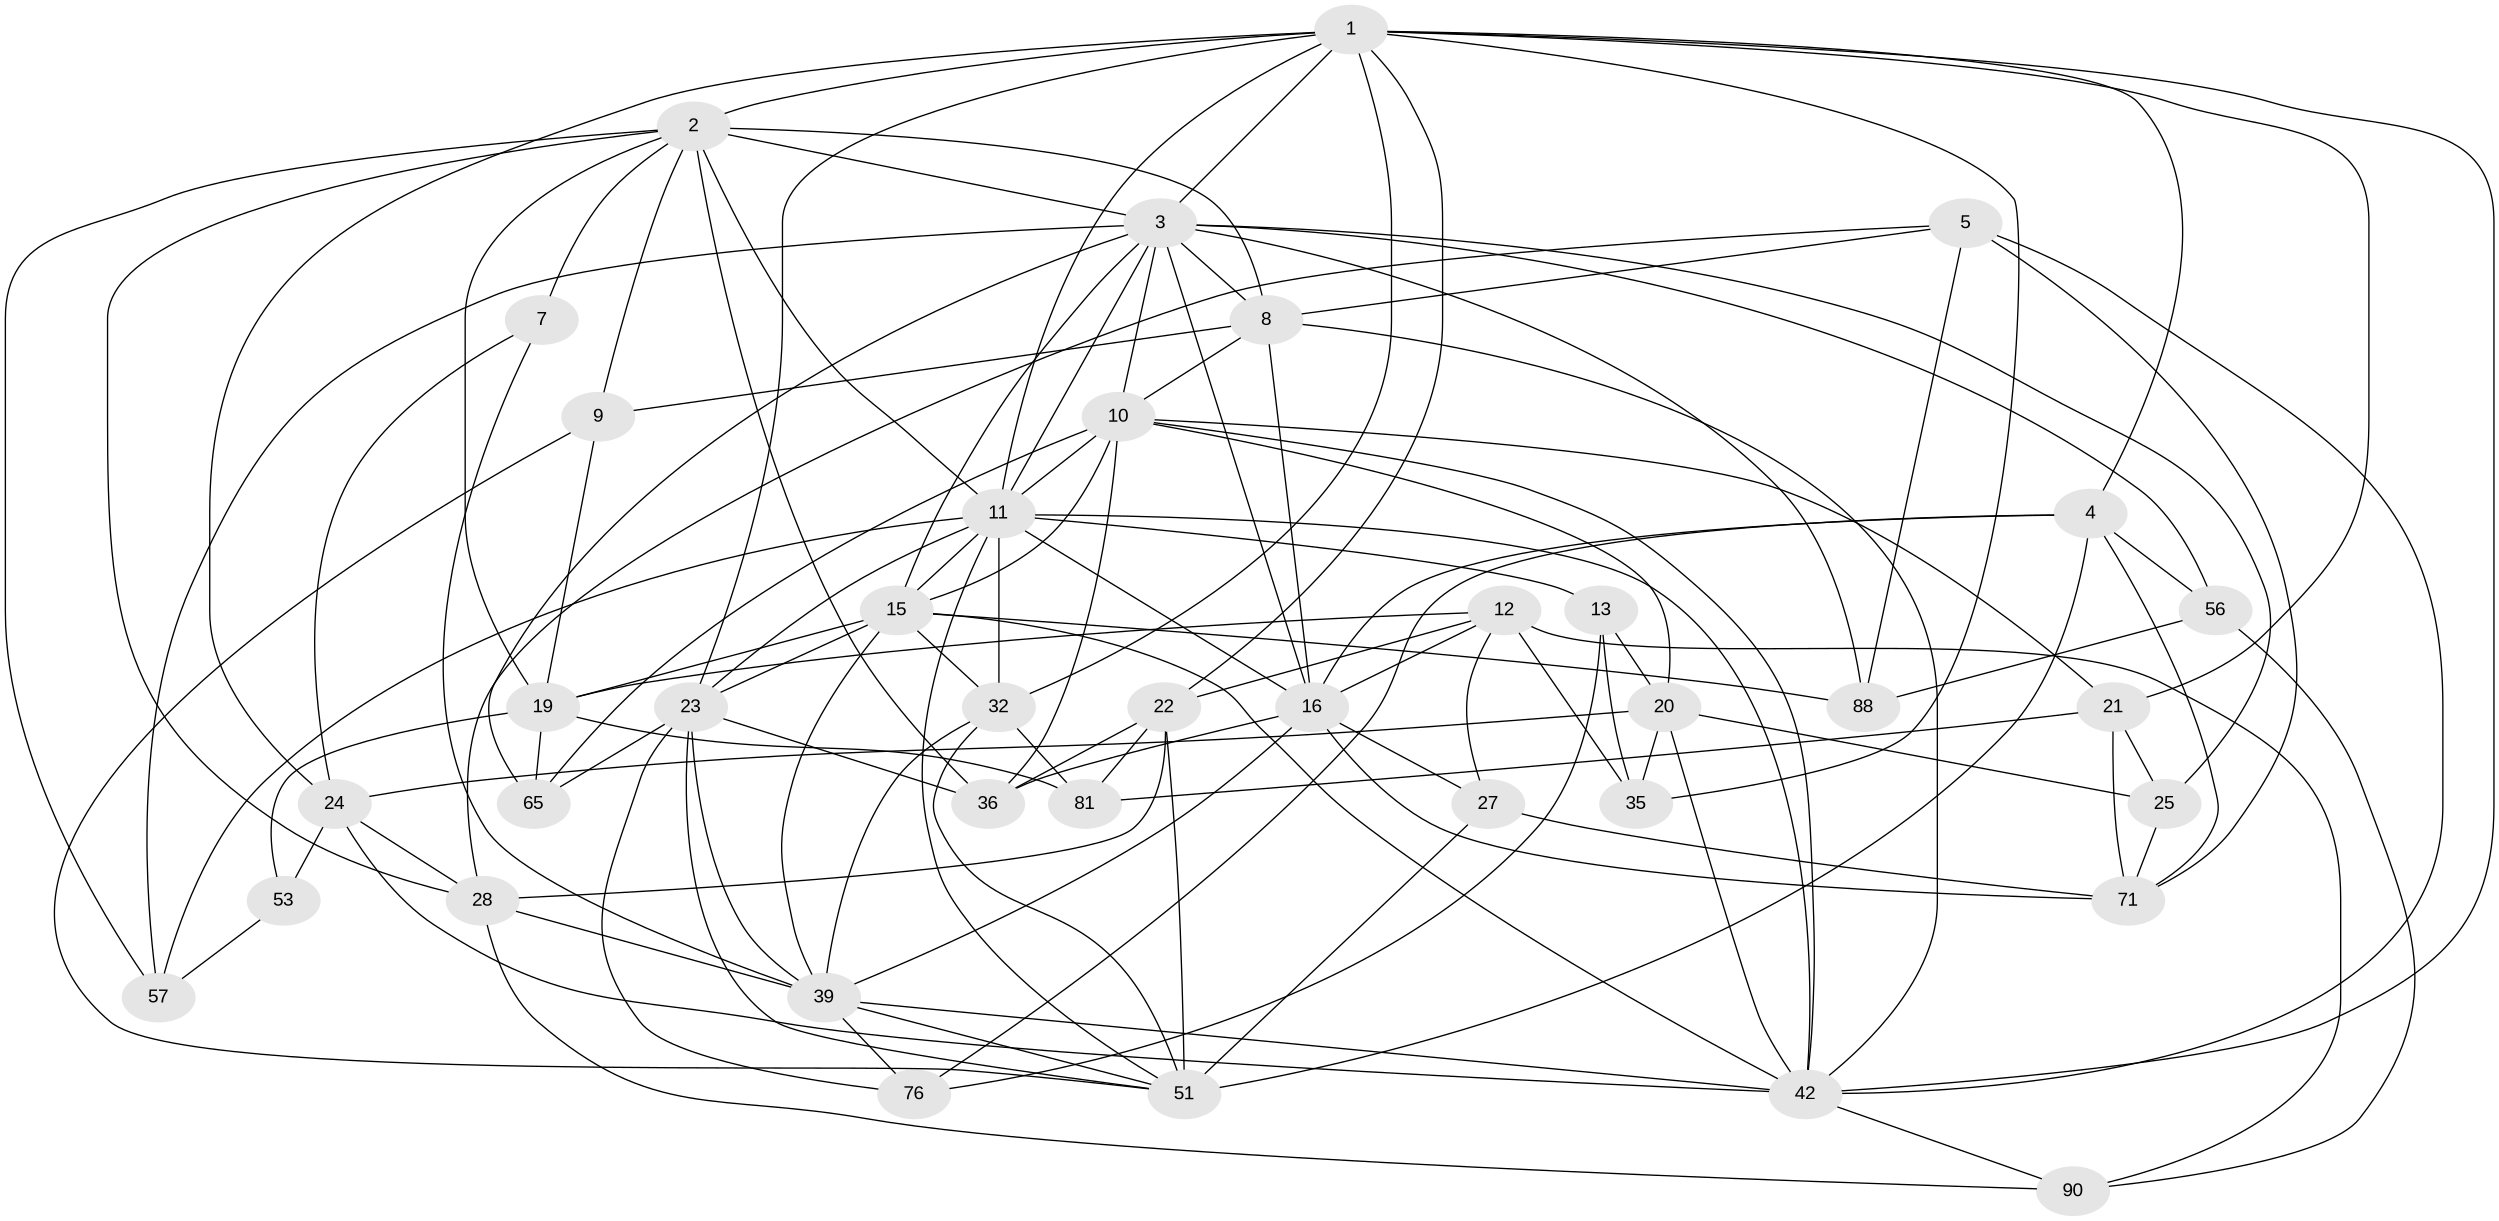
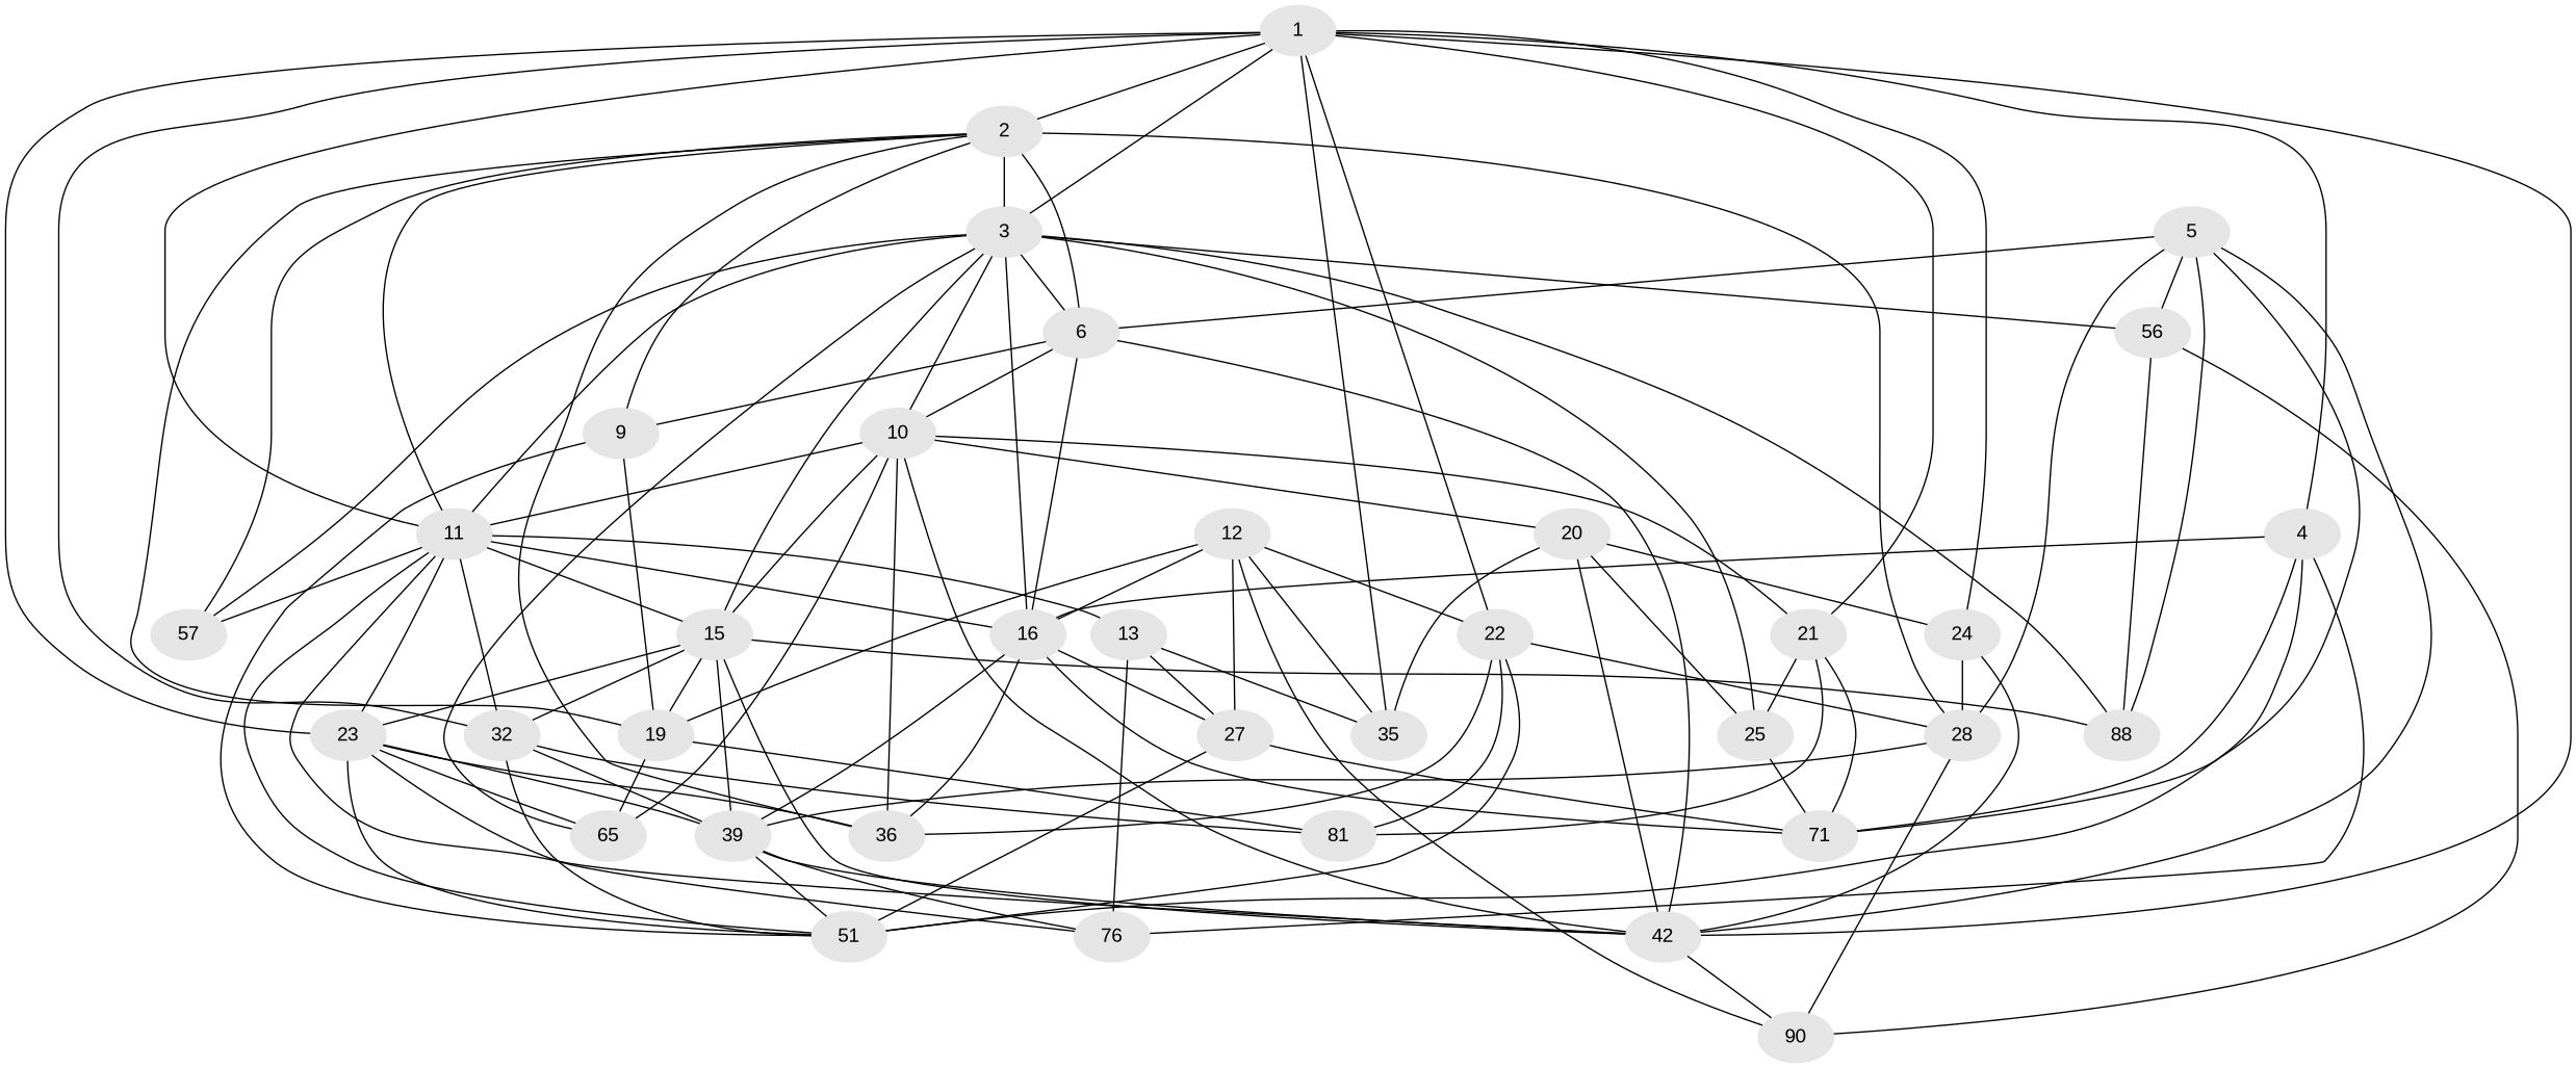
  graph {
    fontname="Liberation Sans"
    node [color=gray90 fontname="Liberation Sans" style=filled]
    edge [fontname="Liberation Sans"]
    1 [super="+69+62+6"]
    2 [super="+17+47"]
    3 [super="+64+75+94"]
    4 [super="+37"]
    11 [super="+34+50+14"]
    21 [super="+41"]
    22 [super="+73"]
    23 [super="+30+33"]
    24 [super="+58"]
    32 [super="+66"]
    35
    42 [super="+85+45"]
-   7
-   8 [super="+43"]
+   8 [super="+43" label=6]
    9
    19 [super="+38"]
    28 [super="+92"]
    36 [super="+49"]
    57
    10 [super="+83+54"]
    15 [super="+60+48"]
    16 [super="+77+18"]
    25 [super="+46"]
    56
    65
    88
    51 [super="+93+68"]
    71 [super="+72"]
    76
    13
    81
    39 [super="+89+61"]
-   53
    90
    20 [super="+29"]
    27
    5 [super="+26"]
    12 [super="+96"]
    1 -- 2 [weight=2]
    1 -- 3
    1 -- 4
    1 -- 11
    1 -- 21
    1 -- 22
    1 -- 23
    1 -- 24
    1 -- 32
    1 -- 35
    1 -- 42
    2 -- 3 [weight=2]
    2 -- 11
-   2 -- 7 [weight=2]
    2 -- 8 [weight=2]
    2 -- 9
    2 -- 19
    2 -- 28
    2 -- 36
    2 -- 57
    3 -- 11
    3 -- 8
    3 -- 57
    3 -- 10
    3 -- 15
    3 -- 16 [weight=2]
    3 -- 25
    3 -- 56
    3 -- 65
    3 -- 88
    4 -- 16
-   4 -- 56
+   5 -- 56
    4 -- 51
    4 -- 71
    4 -- 76
    11 -- 23
    11 -- 32
    11 -- 42
    11 -- 57
    11 -- 15
    11 -- 16
    11 -- 51
    11 -- 13
    21 -- 25
    21 -- 71 [weight=2]
    21 -- 81
    22 -- 28
    22 -- 36
    22 -- 51 [weight=3]
    22 -- 81
    23 -- 36
    23 -- 65
    23 -- 51
    23 -- 76
    23 -- 39
    24 -- 42
    24 -- 28
-   24 -- 53
    32 -- 51
    32 -- 81
    32 -- 39
    42 -- 90
-   7 -- 24
-   7 -- 39
    8 -- 42
    8 -- 9
    8 -- 10
    8 -- 16
    9 -- 19
    9 -- 51
    19 -- 65
    19 -- 81
-   19 -- 53 [weight=2]
    28 -- 39
    28 -- 90
    10 -- 11 [weight=3]
    10 -- 21
    10 -- 42
    10 -- 36 [weight=2]
    10 -- 15
    10 -- 65
    10 -- 20
    15 -- 23
    15 -- 32
    15 -- 42
    15 -- 19
    15 -- 88
    15 -- 39 [weight=2]
    16 -- 36
    16 -- 71
    16 -- 39
    16 -- 27
    25 -- 71 [weight=2]
    56 -- 88
    56 -- 90
    13 -- 35
    13 -- 76
-   13 -- 20
+   13 -- 27
    39 -- 42
    39 -- 51
    39 -- 76
-   53 -- 57
    20 -- 24
    20 -- 35
    20 -- 42
    20 -- 25
    27 -- 51
    27 -- 71
    5 -- 42
    5 -- 8
    5 -- 28
    5 -- 88
    5 -- 71
    12 -- 22
    12 -- 35
    12 -- 19
    12 -- 16
    12 -- 90
    12 -- 27
  }
